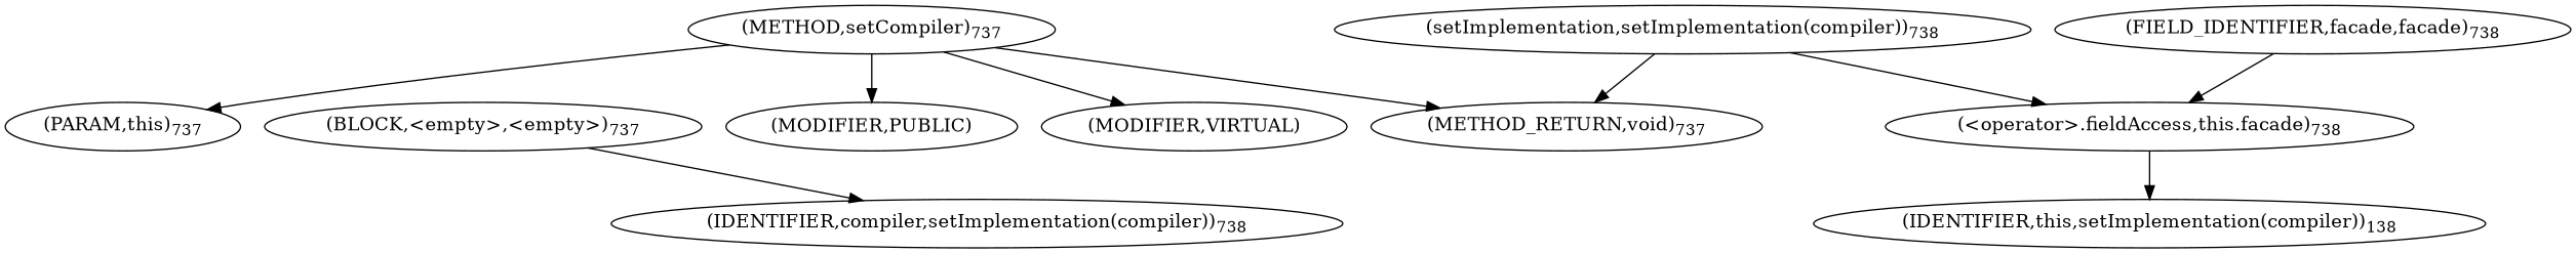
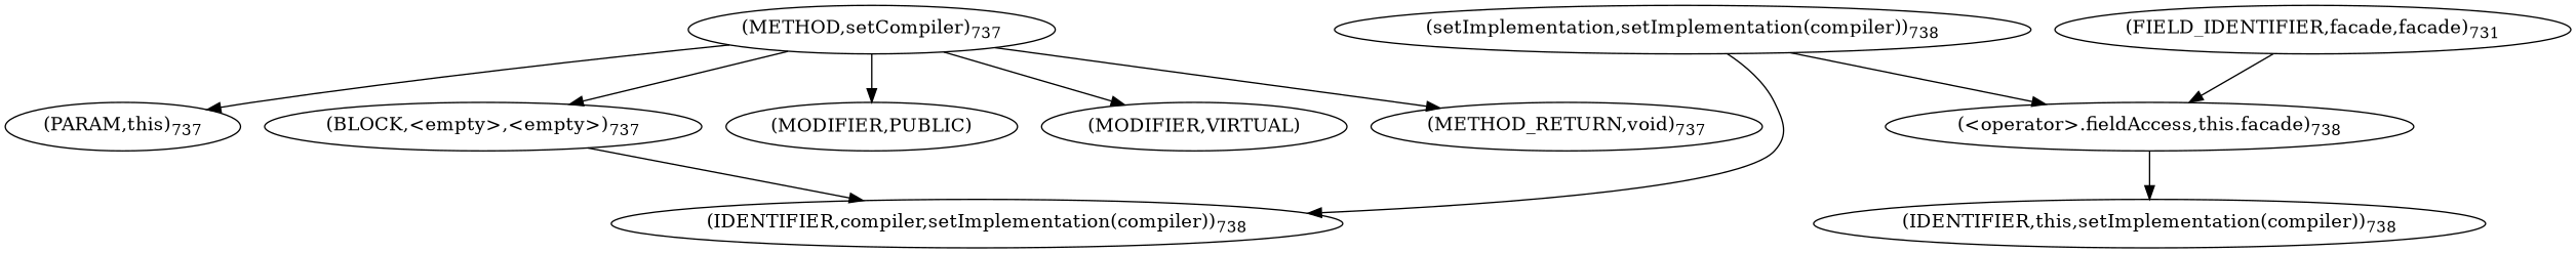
  digraph {
    n1 [label=<(METHOD,setCompiler)<SUB>737</SUB>>]
    n2 [label=<(PARAM,this)<SUB>737</SUB>>]
    n3 [label=<(BLOCK,&lt;empty&gt;,&lt;empty&gt;)<SUB>737</SUB>>]
    n4 [label=<(MODIFIER,PUBLIC)>]
    n5 [label=<(MODIFIER,VIRTUAL)>]
    n6 [label=<(METHOD_RETURN,void)<SUB>737</SUB>>]
    n7 [label=<(IDENTIFIER,compiler,setImplementation(compiler))<SUB>738</SUB>>]
    n8 [label=<(setImplementation,setImplementation(compiler))<SUB>738</SUB>>]
    n9 [label=<(&lt;operator&gt;.fieldAccess,this.facade)<SUB>738</SUB>>]
-   n10 [label=<(IDENTIFIER,this,setImplementation(compiler))<SUB>138</SUB>>]
-   n11 [label=<(FIELD_IDENTIFIER,facade,facade)<SUB>738</SUB>>]
+   n10 [label=<(IDENTIFIER,this,setImplementation(compiler))<SUB>738</SUB>>]
+   n11 [label=<(FIELD_IDENTIFIER,facade,facade)<SUB>731</SUB>>]
    n1 -> n2
+   n1 -> n3
    n1 -> n4
    n1 -> n5
    n1 -> n6
    n3 -> n7
-   n8 -> n6
+   n8 -> n7
    n8 -> n9
    n9 -> n10
    n11 -> n9
  }
